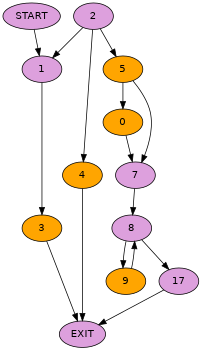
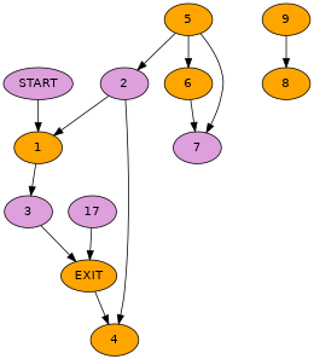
  digraph {
    fontname="DejaVu Sans"
    node [fillcolor=plum fontname="DejaVu Sans" style=filled]
    edge [fontname="DejaVu Sans"]
    n1 [label=START]
-   1
-   3 [fillcolor=orange]
-   n4 [label=EXIT]
+   1 [fillcolor=orange]
+   3
+   n4 [fillcolor=orange label=EXIT]
    2
    4 [fillcolor=orange]
    5 [fillcolor=orange]
-   6 [fillcolor=orange label=0]
+   6 [fillcolor=orange]
    7
-   8
+   8 [fillcolor=orange]
    9 [fillcolor=orange]
    n12 [label=17]
    n1 -> 1
    1 -> 3
    3 -> n4
    2 -> 1
    2 -> 4
-   2 -> 5
-   4 -> n4
+   5 -> 2
+   n4 -> 4
    5 -> 6
    5 -> 7
    6 -> 7
-   7 -> 8
-   8 -> 9
-   8 -> n12
    9 -> 8
    n12 -> n4
  }
